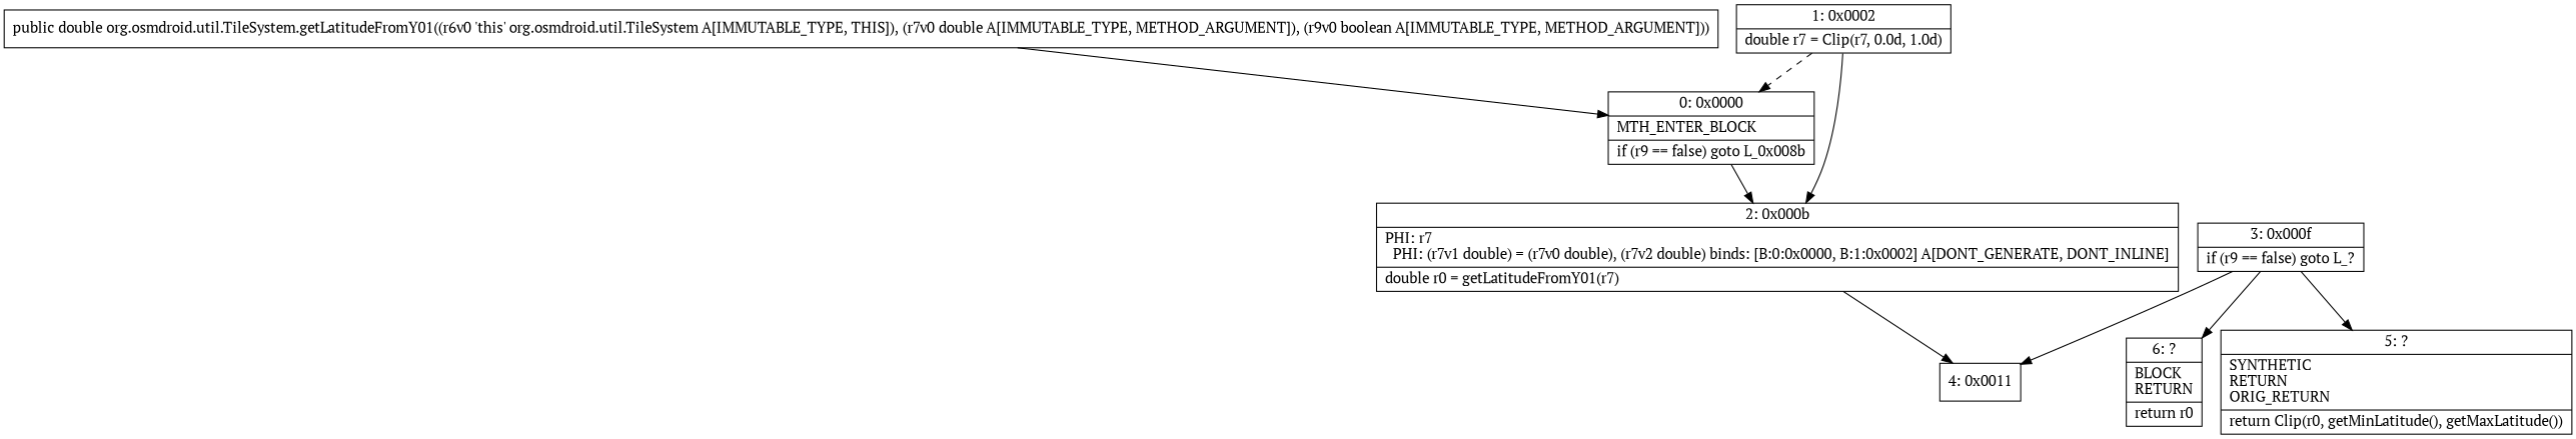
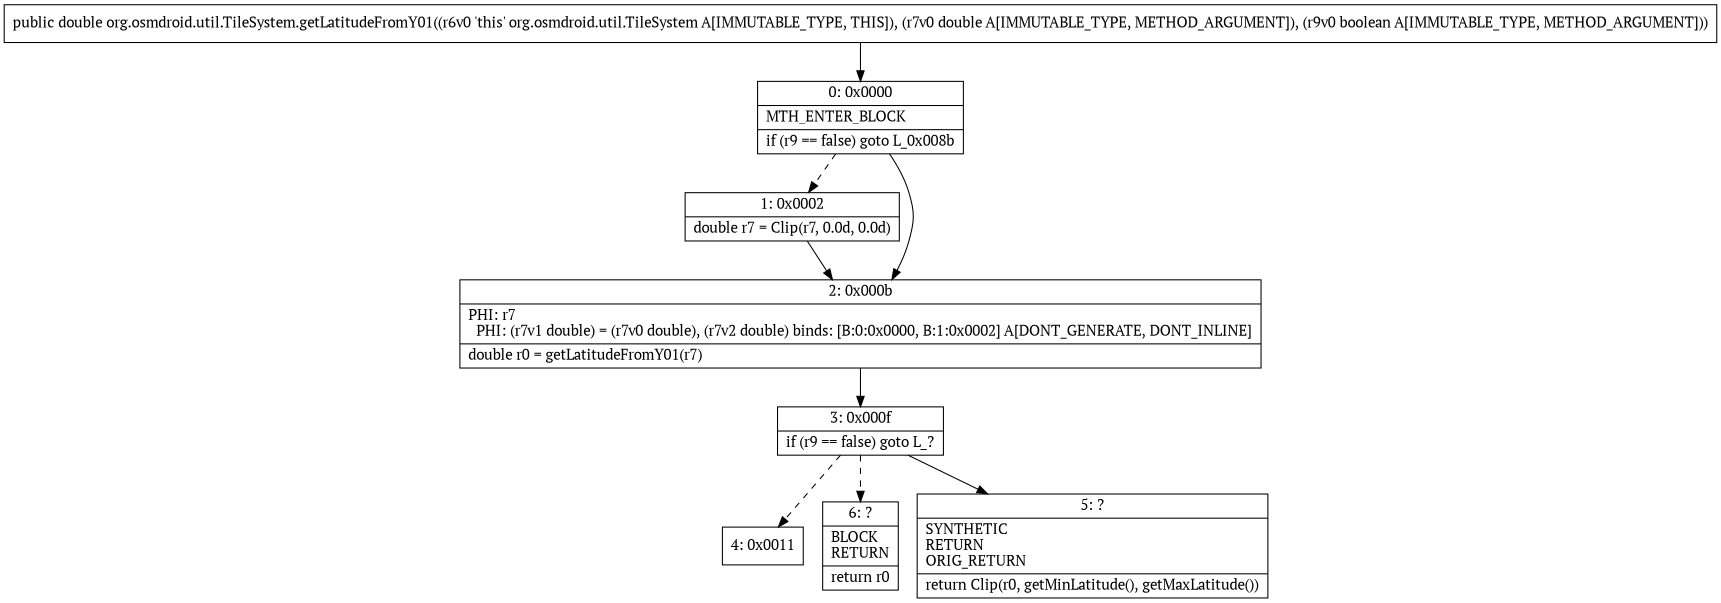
  digraph {
    fontname="PT Serif"
    node [fontname="PT Serif" shape=record]
    edge [fontname="PT Serif"]
    n1 [label="{0\:\ 0x0000|MTH_ENTER_BLOCK\l|if (r9 == false) goto L_0x008b\l}"]
-   n2 [label="{1\:\ 0x0002|double r7 = Clip(r7, 0.0d, 1.0d)\l}"]
+   n2 [label="{1\:\ 0x0002|double r7 = Clip(r7, 0.0d, 0.0d)\l}"]
    n3 [label="{2\:\ 0x000b|PHI: r7 \l  PHI: (r7v1 double) = (r7v0 double), (r7v2 double) binds: [B:0:0x0000, B:1:0x0002] A[DONT_GENERATE, DONT_INLINE]\l|double r0 = getLatitudeFromY01(r7)\l}"]
    n4 [label="{3\:\ 0x000f|if (r9 == false) goto L_?\l}"]
    n5 [label="{4\:\ 0x0011}"]
    n6 [label="{6\:\ ?|BLOCK\lRETURN\l|return r0\l}"]
    n7 [label="{5\:\ ?|SYNTHETIC\lRETURN\lORIG_RETURN\l|return Clip(r0, getMinLatitude(), getMaxLatitude())\l}"]
    n8 [label="{public double org.osmdroid.util.TileSystem.getLatitudeFromY01((r6v0 'this' org.osmdroid.util.TileSystem A[IMMUTABLE_TYPE, THIS]), (r7v0 double A[IMMUTABLE_TYPE, METHOD_ARGUMENT]), (r9v0 boolean A[IMMUTABLE_TYPE, METHOD_ARGUMENT])) }"]
-   n2 -> n1 [style=dashed]
+   n1 -> n2 [style=dashed]
    n1 -> n3
    n2 -> n3
-   n3 -> n5
-   n4 -> n5 [style=solid]
-   n4 -> n6
+   n3 -> n4
+   n4 -> n5 [style=dashed]
+   n4 -> n6 [style=dashed]
    n4 -> n7
    n8 -> n1
  }
